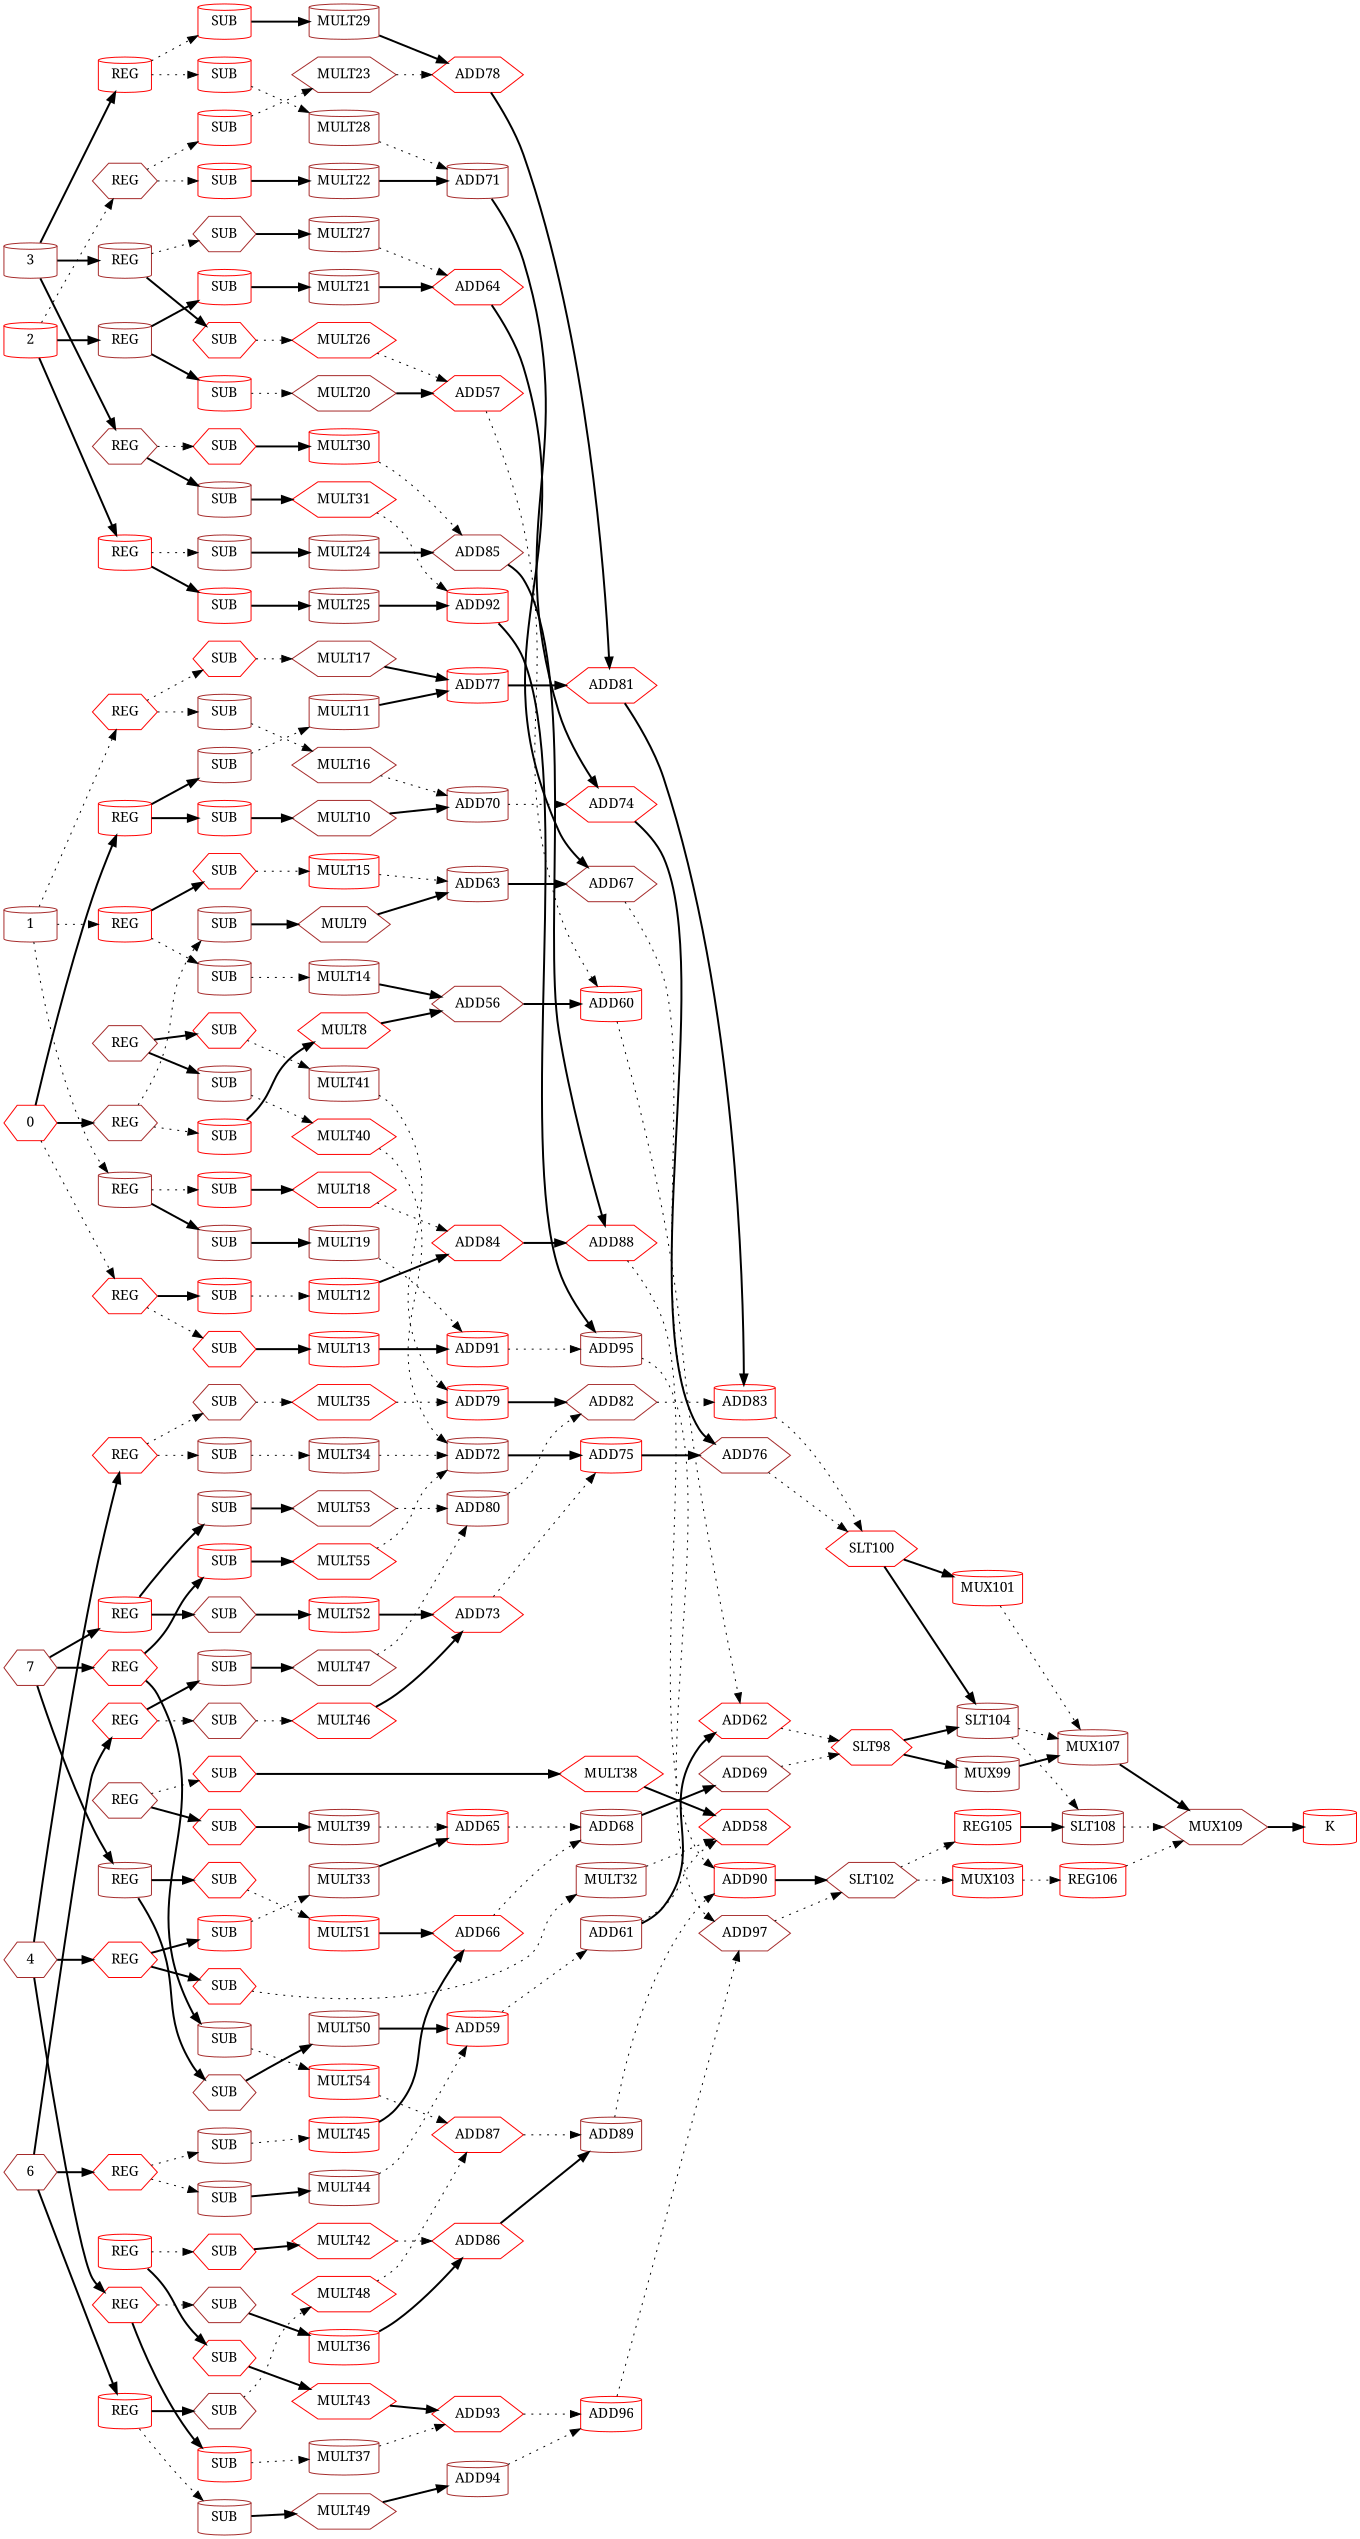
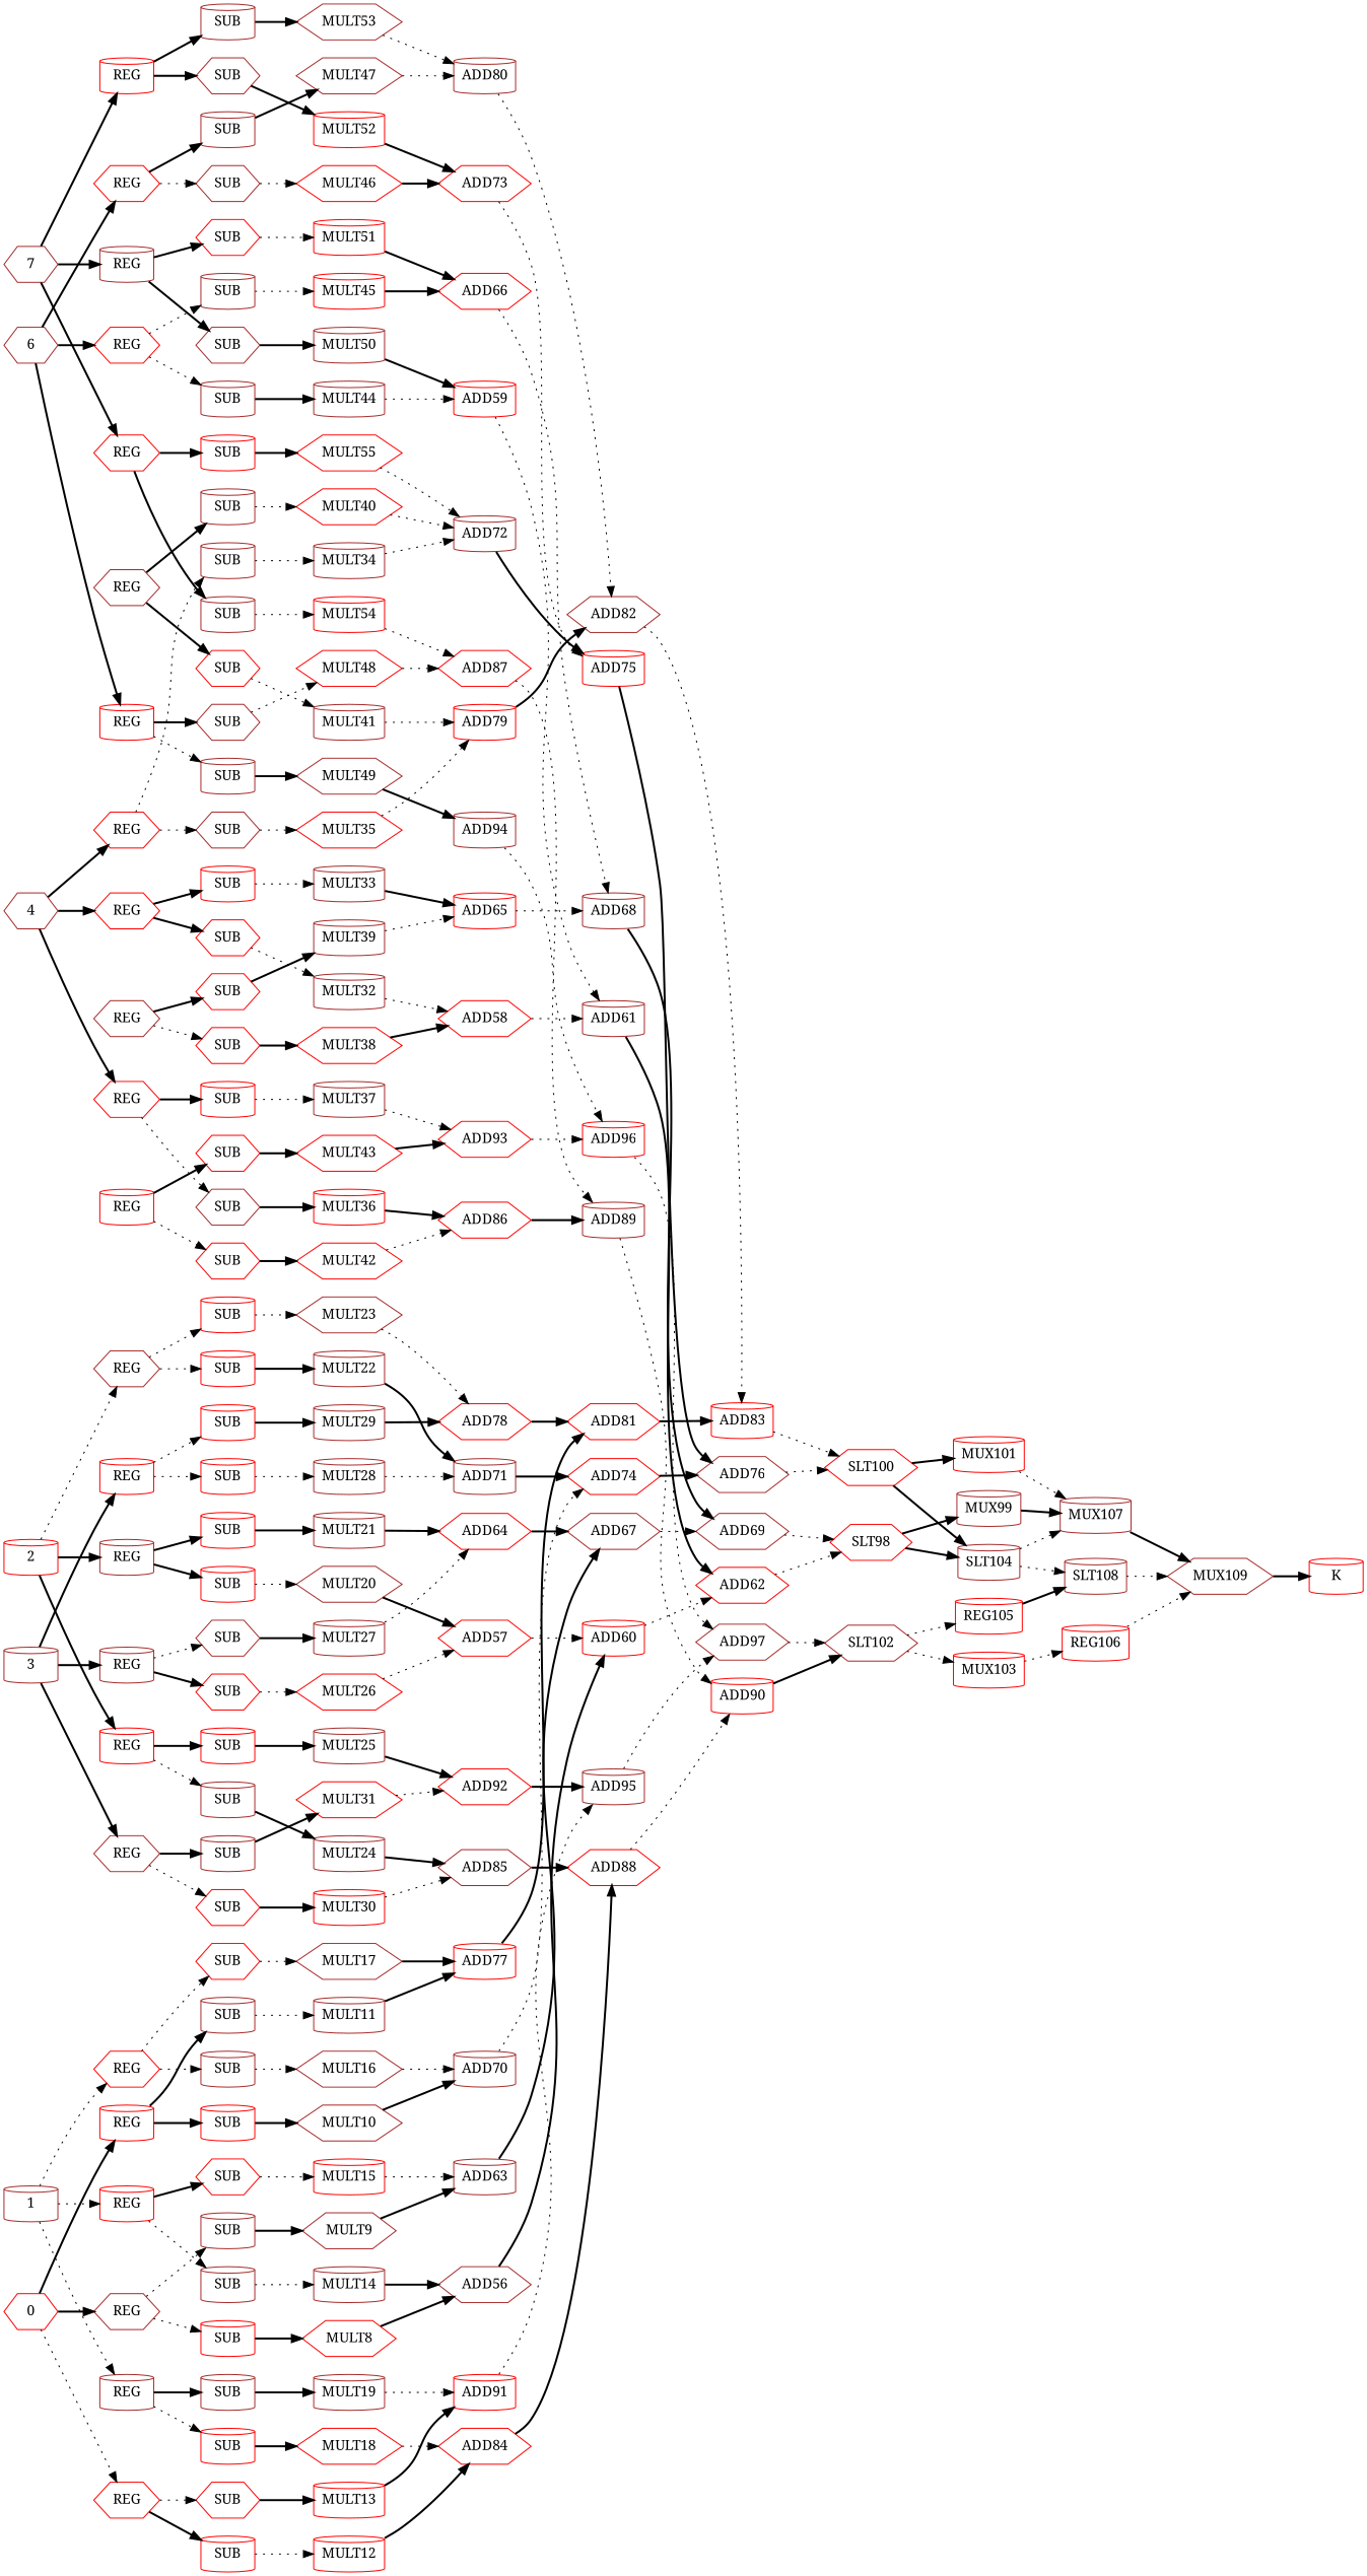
  strict digraph {
    fontname="Noto Serif"
    rankdir=LR
    node [color=red fontname="Noto Serif" shape=cylinder]
    edge [fontname="Noto Serif" style=bold]
    n1 [color=brown label=REG shape=hexagon]
    n2 [label=SUB]
    n3 [color=brown label=SUB]
    0 [shape=hexagon]
    n5 [label=REG]
    n6 [label=REG shape=hexagon]
    n7 [label=SUB]
    n8 [color=brown label=SUB]
    n9 [label=SUB]
    n10 [label=SUB shape=hexagon]
    n11 [label=MULT8 shape=hexagon]
    n12 [color=brown label=ADD56 shape=hexagon]
    n13 [label=ADD60]
    n14 [color=brown label=MULT9 shape=hexagon]
    n15 [color=brown label=ADD63]
    n16 [color=brown label=ADD67 shape=hexagon]
    n17 [color=brown label=MULT10 shape=hexagon]
    n18 [color=brown label=ADD70]
    n19 [label=ADD74 shape=hexagon]
    n20 [color=brown label=MULT11]
    n21 [label=ADD77]
    n22 [label=ADD81 shape=hexagon]
    n23 [label=MULT12]
    n24 [label=ADD84 shape=hexagon]
    n25 [label=ADD88 shape=hexagon]
    n26 [label=MULT13]
    n27 [label=ADD91]
    n28 [color=brown label=ADD95]
    n29 [label=REG]
    n30 [color=brown label=SUB]
    n31 [label=SUB shape=hexagon]
    1 [color=brown]
    n33 [label=REG shape=hexagon]
    n34 [color=brown label=REG]
    n35 [color=brown label=SUB]
    n36 [label=SUB shape=hexagon]
    n37 [label=SUB]
    n38 [color=brown label=SUB]
    n39 [color=brown label=MULT14]
    n40 [label=MULT15]
    n41 [color=brown label=MULT16 shape=hexagon]
    n42 [color=brown label=MULT17 shape=hexagon]
    n43 [label=MULT18 shape=hexagon]
    n44 [color=brown label=MULT19]
    n45 [color=brown label=REG]
    n46 [label=SUB]
    n47 [label=SUB]
    2
    n49 [color=brown label=REG shape=hexagon]
    n50 [label=REG]
    n51 [label=SUB]
    n52 [label=SUB]
    n53 [color=brown label=SUB]
    n54 [label=SUB]
    n55 [color=brown label=MULT20 shape=hexagon]
    n56 [label=ADD57 shape=hexagon]
    n57 [color=brown label=MULT21]
    n58 [label=ADD64 shape=hexagon]
    n59 [color=brown label=MULT22]
    n60 [color=brown label=ADD71]
    n61 [color=brown label=MULT23 shape=hexagon]
    n62 [label=ADD78 shape=hexagon]
    n63 [color=brown label=MULT24]
    n64 [color=brown label=ADD85 shape=hexagon]
    n65 [color=brown label=MULT25]
-   n66 [label=ADD92]
+   n66 [label=ADD92 shape=hexagon]
    n67 [color=brown label=REG]
    n68 [label=SUB shape=hexagon]
    n69 [color=brown label=SUB shape=hexagon]
    3 [color=brown]
    n71 [label=REG]
    n72 [color=brown label=REG shape=hexagon]
    n73 [label=SUB]
    n74 [label=SUB]
    n75 [label=SUB shape=hexagon]
    n76 [color=brown label=SUB]
    n77 [label=MULT26 shape=hexagon]
    n78 [color=brown label=MULT27]
    n79 [color=brown label=MULT28]
    n80 [color=brown label=MULT29]
    n81 [label=MULT30]
    n82 [label=MULT31 shape=hexagon]
    n83 [label=REG shape=hexagon]
    n84 [label=SUB shape=hexagon]
    n85 [label=SUB]
    4 [color=brown shape=hexagon]
    n87 [label=REG shape=hexagon]
    n88 [label=REG shape=hexagon]
    n89 [color=brown label=SUB]
    n90 [color=brown label=SUB shape=hexagon]
    n91 [color=brown label=SUB shape=hexagon]
    n92 [label=SUB]
    n93 [color=brown label=MULT32]
    n94 [label=ADD58 shape=hexagon]
    n95 [color=brown label=ADD61]
    n96 [color=brown label=MULT33]
    n97 [label=ADD65]
    n98 [color=brown label=ADD68]
    n99 [color=brown label=MULT34]
    n100 [color=brown label=ADD72]
    n101 [label=ADD75]
    n102 [label=MULT35 shape=hexagon]
    n103 [label=ADD79]
    n104 [color=brown label=ADD82 shape=hexagon]
    n105 [label=MULT36]
    n106 [label=ADD86 shape=hexagon]
    n107 [color=brown label=ADD89]
    n108 [color=brown label=MULT37]
    n109 [label=ADD93 shape=hexagon]
    n110 [label=ADD96]
    n111 [color=brown label=REG shape=hexagon]
    n112 [label=SUB shape=hexagon]
    n113 [label=SUB shape=hexagon]
    n114 [color=brown label=REG shape=hexagon]
    n115 [color=brown label=SUB]
    n116 [label=SUB shape=hexagon]
    n117 [label=REG]
    n118 [label=SUB shape=hexagon]
    n119 [label=SUB shape=hexagon]
    n120 [label=MULT38 shape=hexagon]
    n121 [color=brown label=MULT39]
    n122 [label=MULT40 shape=hexagon]
    n123 [color=brown label=MULT41]
    n124 [label=MULT42 shape=hexagon]
    n125 [label=MULT43 shape=hexagon]
    n126 [label=REG shape=hexagon]
    n127 [color=brown label=SUB]
    n128 [color=brown label=SUB]
    6 [color=brown shape=hexagon]
    n130 [label=REG shape=hexagon]
    n131 [label=REG]
    n132 [color=brown label=SUB shape=hexagon]
    n133 [color=brown label=SUB]
    n134 [color=brown label=SUB shape=hexagon]
    n135 [color=brown label=SUB]
    n136 [color=brown label=MULT44]
    n137 [label=ADD59]
    n138 [label=MULT45]
    n139 [label=ADD66 shape=hexagon]
    n140 [label=MULT46 shape=hexagon]
    n141 [label=ADD73 shape=hexagon]
    n142 [color=brown label=MULT47 shape=hexagon]
    n143 [color=brown label=ADD80]
    n144 [label=MULT48 shape=hexagon]
    n145 [label=ADD87 shape=hexagon]
    n146 [color=brown label=MULT49 shape=hexagon]
    n147 [color=brown label=ADD94]
    n148 [color=brown label=REG]
    n149 [color=brown label=SUB shape=hexagon]
    n150 [label=SUB shape=hexagon]
    7 [color=brown shape=hexagon]
    n152 [label=REG]
    n153 [label=REG shape=hexagon]
    n154 [color=brown label=SUB shape=hexagon]
    n155 [color=brown label=SUB]
    n156 [color=brown label=SUB]
    n157 [label=SUB]
    n158 [color=brown label=MULT50]
    n159 [label=MULT51]
    n160 [label=MULT52]
    n161 [color=brown label=MULT53 shape=hexagon]
    n162 [label=MULT54]
    n163 [label=MULT55 shape=hexagon]
    n164 [label=ADD62 shape=hexagon]
    n165 [label=SLT98 shape=hexagon]
    n166 [color=brown label=MUX99]
    n167 [color=brown label=SLT104]
    n168 [color=brown label=ADD69 shape=hexagon]
    n169 [color=brown label=ADD76 shape=hexagon]
    n170 [label=SLT100 shape=hexagon]
    n171 [label=MUX101]
    n172 [label=ADD83]
    n173 [label=ADD90]
    n174 [color=brown label=SLT102 shape=hexagon]
    n175 [label=MUX103]
    n176 [label=REG105]
    n177 [color=brown label=ADD97 shape=hexagon]
    n178 [color=brown label=MUX107]
    n179 [color=brown label=SLT108]
    n180 [color=brown label=MUX109 shape=hexagon]
    n181 [label=REG106]
    n182 [label=K]
    n1 -> n2 [style=dotted]
    n1 -> n3 [style=dotted]
    n2 -> n11
    n3 -> n14
    0 -> n1
    0 -> n5
    0 -> n6 [style=dotted]
    n5 -> n7
    n5 -> n8
    n6 -> n9
    n6 -> n10 [style=dotted]
    n7 -> n17
    n8 -> n20 [style=dotted]
    n9 -> n23 [style=dotted]
    n10 -> n26
    n11 -> n12
    n12 -> n13
    n13 -> n164 [style=dotted]
    n14 -> n15
    n15 -> n16
-   n16 -> n169 [style=dotted]
+   n16 -> n168 [style=dotted]
    n17 -> n18
    n18 -> n19 [style=dotted]
    n19 -> n169
    n20 -> n21
    n21 -> n22
    n22 -> n172
    n23 -> n24
    n24 -> n25
    n25 -> n173 [style=dotted]
    n26 -> n27
    n27 -> n28 [style=dotted]
    n28 -> n177 [style=dotted]
    n29 -> n30 [style=dotted]
    n29 -> n31
    n30 -> n39 [style=dotted]
    n31 -> n40 [style=dotted]
    1 -> n29 [style=dotted]
    1 -> n33 [style=dotted]
    1 -> n34 [style=dotted]
    n33 -> n35 [style=dotted]
    n33 -> n36 [style=dotted]
    n34 -> n37 [style=dotted]
    n34 -> n38
    n35 -> n41 [style=dotted]
    n36 -> n42 [style=dotted]
    n37 -> n43
    n38 -> n44
    n39 -> n12
    n40 -> n15 [style=dotted]
    n41 -> n18 [style=dotted]
    n42 -> n21
    n43 -> n24 [style=dotted]
    n44 -> n27 [style=dotted]
    n45 -> n46
    n45 -> n47
    n46 -> n55 [style=dotted]
    n47 -> n57
    2 -> n45
    2 -> n49 [style=dotted]
    2 -> n50
    n49 -> n51 [style=dotted]
    n49 -> n52 [style=dotted]
    n50 -> n53 [style=dotted]
    n50 -> n54
    n51 -> n59
    n52 -> n61 [style=dotted]
    n53 -> n63
    n54 -> n65
    n55 -> n56
    n56 -> n13 [style=dotted]
    n57 -> n58
    n58 -> n16
    n59 -> n60
    n60 -> n19
    n61 -> n62 [style=dotted]
    n62 -> n22
    n63 -> n64
    n64 -> n25
    n65 -> n66
    n66 -> n28
    n67 -> n68
    n67 -> n69 [style=dotted]
    n68 -> n77 [style=dotted]
    n69 -> n78
    3 -> n67
    3 -> n71
    3 -> n72
    n71 -> n73 [style=dotted]
    n71 -> n74 [style=dotted]
    n72 -> n75 [style=dotted]
    n72 -> n76
    n73 -> n79 [style=dotted]
    n74 -> n80
    n75 -> n81
    n76 -> n82
    n77 -> n56 [style=dotted]
    n78 -> n58 [style=dotted]
    n79 -> n60 [style=dotted]
    n80 -> n62
    n81 -> n64 [style=dotted]
    n82 -> n66 [style=dotted]
    n83 -> n84
    n83 -> n85
    n84 -> n93 [style=dotted]
    n85 -> n96 [style=dotted]
    4 -> n83
    4 -> n87
    4 -> n88
    n87 -> n89 [style=dotted]
    n87 -> n90 [style=dotted]
    n88 -> n91 [style=dotted]
    n88 -> n92
    n89 -> n99 [style=dotted]
    n90 -> n102 [style=dotted]
    n91 -> n105
    n92 -> n108 [style=dotted]
    n93 -> n94 [style=dotted]
-   n95 -> n94 [style=dotted]
+   n94 -> n95 [style=dotted]
    n95 -> n164
    n96 -> n97
    n97 -> n98 [style=dotted]
    n98 -> n168
    n99 -> n100 [style=dotted]
    n100 -> n101
    n101 -> n169
    n102 -> n103 [style=dotted]
    n103 -> n104
    n104 -> n172 [style=dotted]
    n105 -> n106
    n106 -> n107
    n107 -> n173 [style=dotted]
    n108 -> n109 [style=dotted]
    n109 -> n110 [style=dotted]
    n110 -> n177 [style=dotted]
    n111 -> n112 [style=dotted]
    n111 -> n113
    n112 -> n120
    n113 -> n121
    n114 -> n115
    n114 -> n116
    n115 -> n122 [style=dotted]
    n116 -> n123 [style=dotted]
    n117 -> n118 [style=dotted]
    n117 -> n119
    n118 -> n124
    n119 -> n125
    n120 -> n94
    n121 -> n97 [style=dotted]
    n122 -> n100 [style=dotted]
    n123 -> n103 [style=dotted]
    n124 -> n106 [style=dotted]
    n125 -> n109
    n126 -> n127 [style=dotted]
    n126 -> n128 [style=dotted]
    n127 -> n136
    n128 -> n138 [style=dotted]
    6 -> n126
    6 -> n130
    6 -> n131
    n130 -> n132 [style=dotted]
    n130 -> n133
    n131 -> n134
    n131 -> n135 [style=dotted]
    n132 -> n140 [style=dotted]
    n133 -> n142
    n134 -> n144 [style=dotted]
    n135 -> n146
    n136 -> n137 [style=dotted]
    n137 -> n95 [style=dotted]
    n138 -> n139
    n139 -> n98 [style=dotted]
    n140 -> n141
    n141 -> n101 [style=dotted]
    n142 -> n143 [style=dotted]
    n143 -> n104 [style=dotted]
    n144 -> n145 [style=dotted]
    n145 -> n107 [style=dotted]
    n146 -> n147
    n147 -> n110 [style=dotted]
    n148 -> n149
    n148 -> n150
    n149 -> n158
    n150 -> n159 [style=dotted]
    7 -> n148
    7 -> n152
    7 -> n153
    n152 -> n154
    n152 -> n155
    n153 -> n156
    n153 -> n157
    n154 -> n160
    n155 -> n161
    n156 -> n162 [style=dotted]
    n157 -> n163
    n158 -> n137
    n159 -> n139
    n160 -> n141
    n161 -> n143 [style=dotted]
    n162 -> n145 [style=dotted]
    n163 -> n100 [style=dotted]
    n164 -> n165 [style=dotted]
    n165 -> n166
    n165 -> n167
    n166 -> n178
    n167 -> n178 [style=dotted]
    n167 -> n179 [style=dotted]
    n168 -> n165 [style=dotted]
    n169 -> n170 [style=dotted]
    n170 -> n167
    n170 -> n171
    n171 -> n178 [style=dotted]
    n172 -> n170 [style=dotted]
    n173 -> n174
    n174 -> n175 [style=dotted]
    n174 -> n176 [style=dotted]
    n175 -> n181 [style=dotted]
    n176 -> n179
    n177 -> n174 [style=dotted]
    n178 -> n180
    n179 -> n180 [style=dotted]
    n180 -> n182
    n181 -> n180 [style=dotted]
  }
